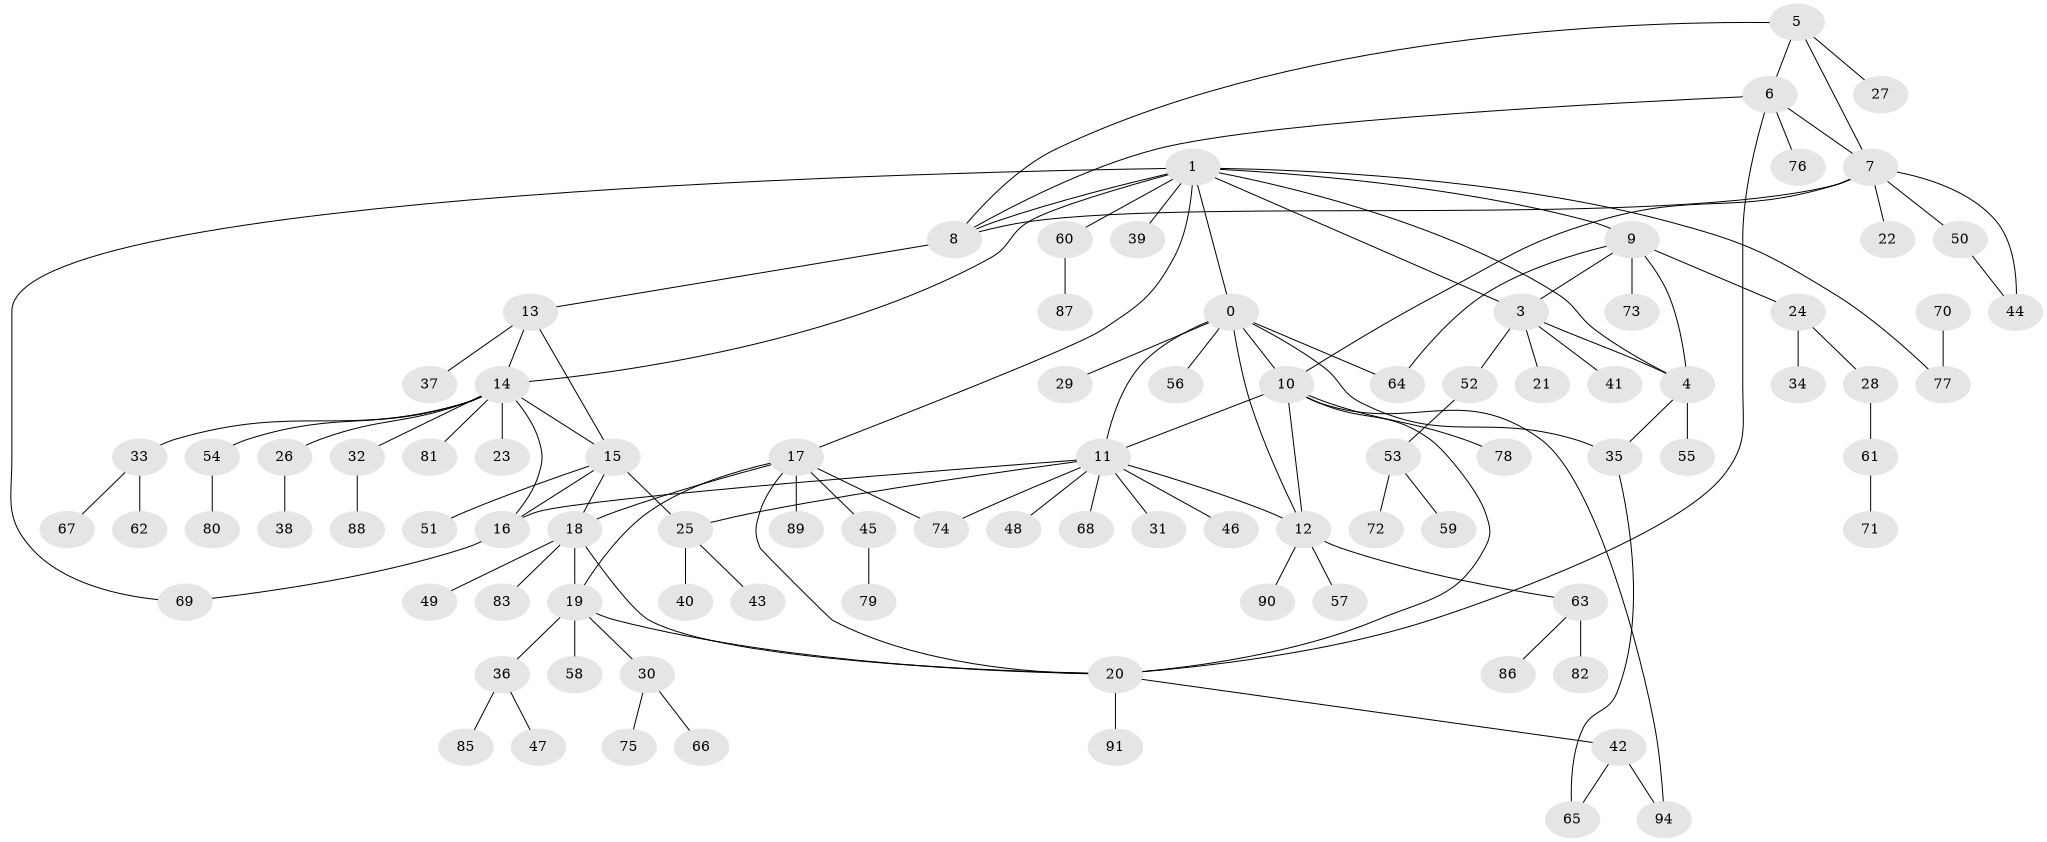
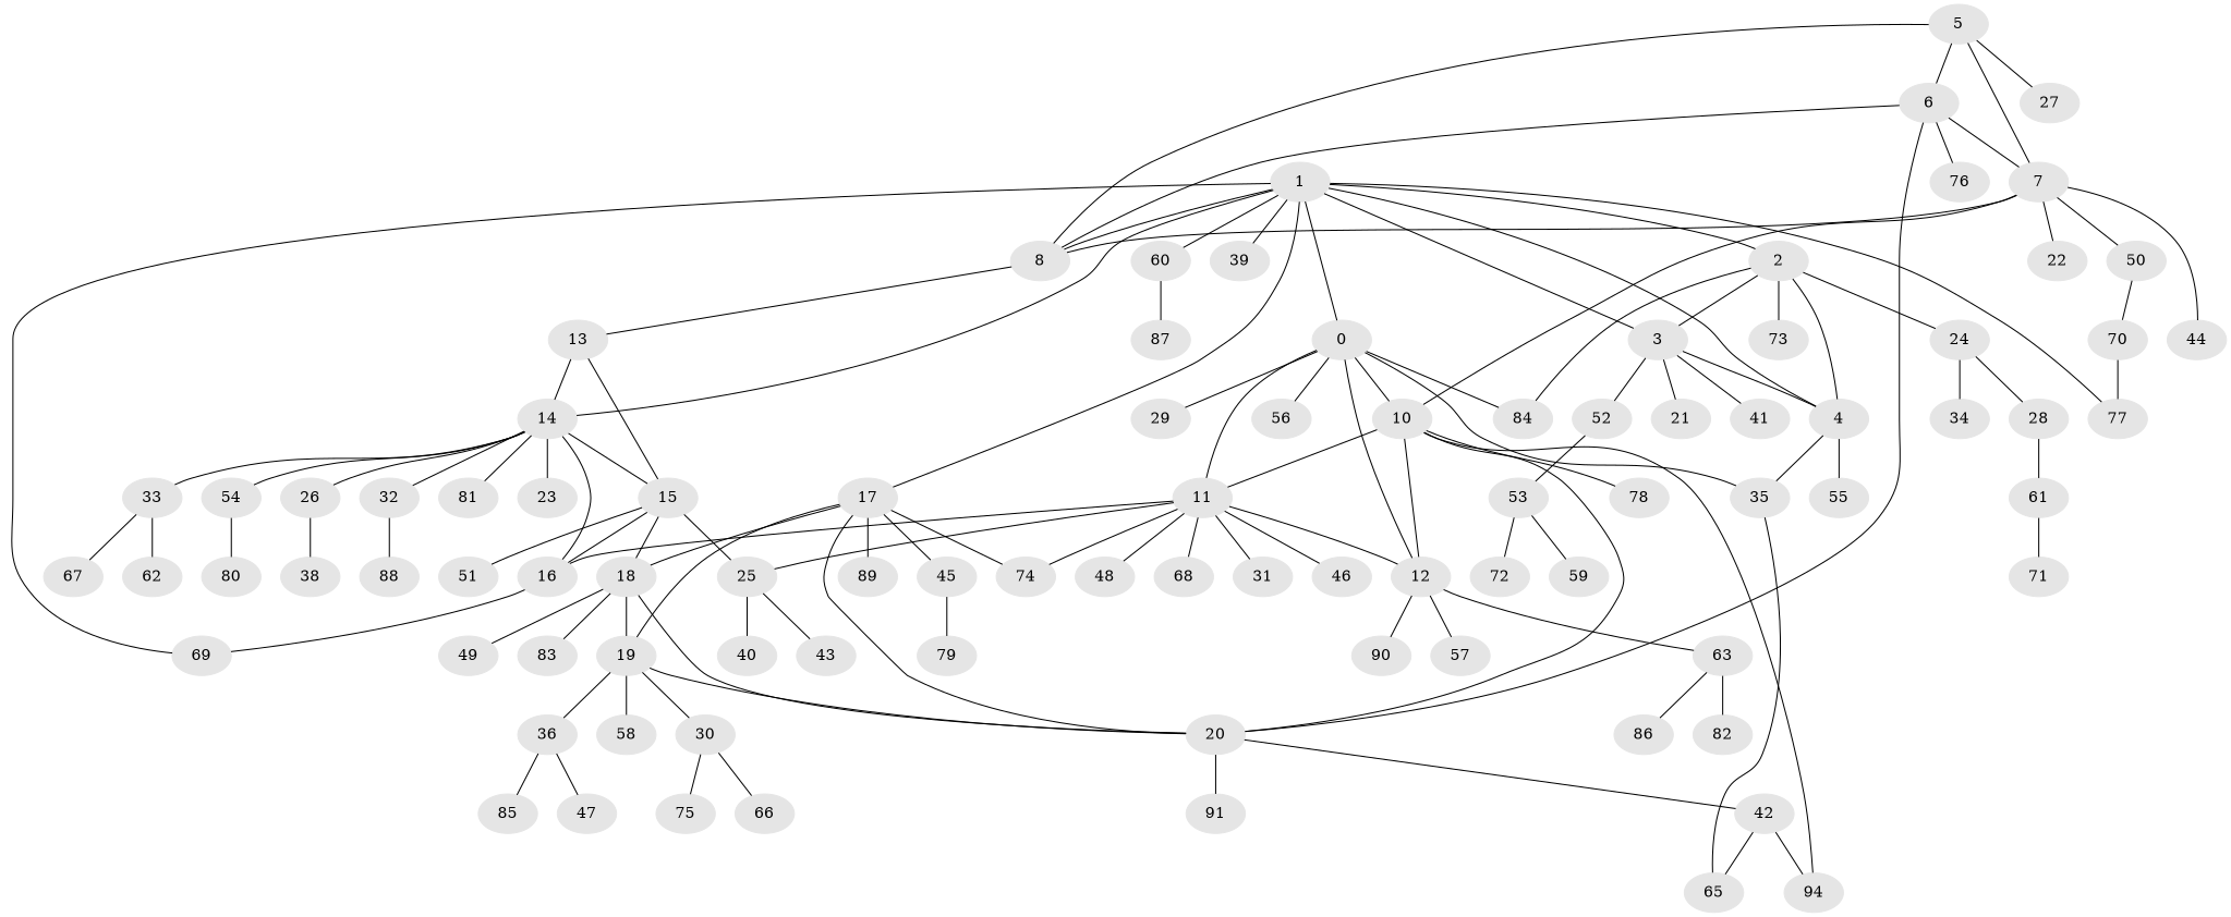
  graph {
    node [color=gray90 style=filled]
    1
-   2 [label=9]
+   2
    3
    4
    8
    n6 [label=0]
    14
    17
    39
    60
    69
    77
    24
    73
-   84 [label=64]
+   84
    21
    41
    52
    35
    55
    13
    10
    11
    12
    29
    56
    16
    15
    23
    26
    32
    33
    54
    81
    20
    74
    18
    19
    45
    89
    87
    28
    34
    53
    65
    5
    6
    7
    27
    76
    22
    44
    50
    42
    91
    n56 [label=94]
    78
    70
-   37
    25
    31
    46
    48
    68
    57
    63
    90
    40
    43
    82
    86
    51
    38
    88
    62
    67
    80
    49
    83
    30
    36
    58
    79
    66
    75
    47
    85
    61
    71
    59
    72
    1 -- 2
    1 -- 3
    1 -- 4
    1 -- 8
    1 -- n6
    1 -- 14
    1 -- 17
    1 -- 39
    1 -- 60
    1 -- 69
    1 -- 77
    2 -- 3
    2 -- 4
    2 -- 24
    2 -- 73
    2 -- 84
    3 -- 4
    3 -- 21
    3 -- 41
    3 -- 52
    4 -- 35
    4 -- 55
    8 -- 13
    n6 -- 84
    n6 -- 35
    n6 -- 10
    n6 -- 11
    n6 -- 12
    n6 -- 29
    n6 -- 56
    14 -- 16
    14 -- 15
    14 -- 23
    14 -- 26
    14 -- 32
    14 -- 33
    14 -- 54
    14 -- 81
    17 -- 20
    17 -- 74
    17 -- 18
    17 -- 19
    17 -- 45
    17 -- 89
    60 -- 87
    24 -- 28
    24 -- 34
    52 -- 53
    35 -- 65
    13 -- 14
    13 -- 15
-   13 -- 37
    10 -- 11
    10 -- 12
    10 -- 20
    10 -- n56
    10 -- 78
    11 -- 12
    11 -- 16
    11 -- 74
    11 -- 25
    11 -- 31
    11 -- 46
    11 -- 48
    11 -- 68
    12 -- 57
    12 -- 63
    12 -- 90
    16 -- 69
    15 -- 16
    15 -- 18
    15 -- 25
    15 -- 51
    26 -- 38
    32 -- 88
    33 -- 62
    33 -- 67
    54 -- 80
    20 -- 42
    20 -- 91
    18 -- 20
    18 -- 19
    18 -- 49
    18 -- 83
    19 -- 20
    19 -- 30
    19 -- 36
    19 -- 58
    45 -- 79
    28 -- 61
    53 -- 59
    53 -- 72
    5 -- 8
    5 -- 6
    5 -- 7
    5 -- 27
    6 -- 8
    6 -- 20
    6 -- 7
    6 -- 76
    7 -- 8
    7 -- 10
    7 -- 22
    7 -- 44
    7 -- 50
-   50 -- 44
+   50 -- 70
    42 -- 65
    42 -- n56
    70 -- 77
    25 -- 40
    25 -- 43
    63 -- 82
    63 -- 86
    30 -- 66
    30 -- 75
    36 -- 47
    36 -- 85
    61 -- 71
  }
